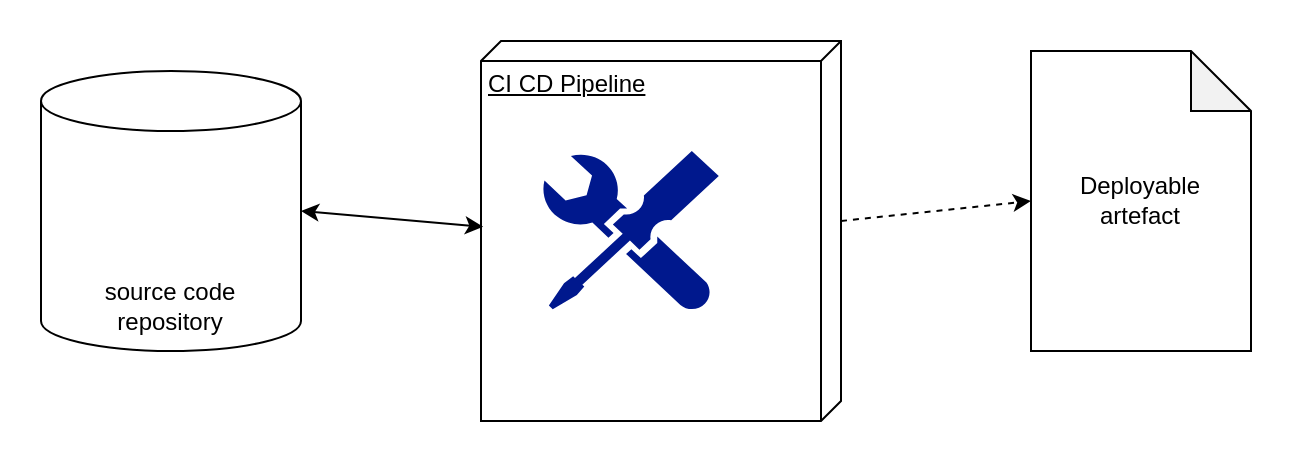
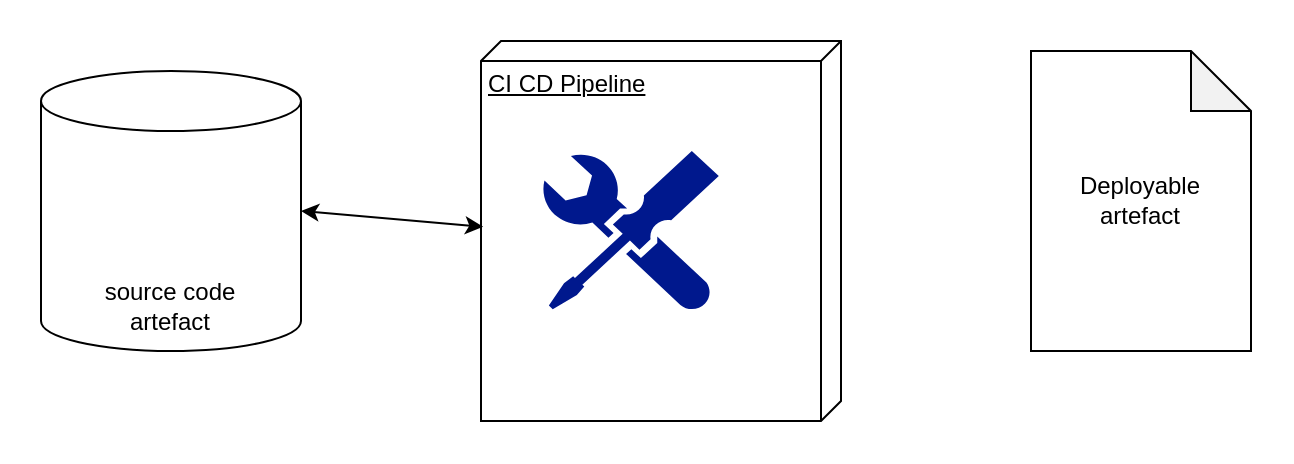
  <mxCell id="0" />
  <mxCell id="1" parent="0" />
- <mxCell id="2" value="source code &lt;br&gt;repository" style="shape=cylinder3;whiteSpace=wrap;html=1;boundedLbl=1;backgroundOutline=1;size=15;align=center;horizontal=1;verticalAlign=bottom;" vertex="1" parent="1"><mxGeometry x="20" y="35" width="130" height="140" as="geometry" /></mxCell>
+ <mxCell id="2" value="source code &lt;br&gt;artefact" style="shape=cylinder3;whiteSpace=wrap;html=1;boundedLbl=1;backgroundOutline=1;size=15;align=center;horizontal=1;verticalAlign=bottom;" vertex="1" parent="1"><mxGeometry x="20" y="35" width="130" height="140" as="geometry" /></mxCell>
  <mxCell id="3" value="CI CD Pipeline" style="verticalAlign=top;align=left;spacingTop=8;spacingLeft=2;spacingRight=12;shape=cube;size=10;direction=south;fontStyle=4;html=1;fontSize=12;" vertex="1" parent="1"><mxGeometry x="240" y="20" width="180" height="190" as="geometry" /></mxCell>
  <mxCell id="4" value="Deployable&lt;br&gt;artefact" style="shape=note;whiteSpace=wrap;html=1;backgroundOutline=1;darkOpacity=0.05;fontSize=12;" vertex="1" parent="1"><mxGeometry x="515" y="25" width="110" height="150" as="geometry" /></mxCell>
- <mxCell id="5" value="" style="endArrow=classic;html=1;fontSize=12;exitX=0;exitY=0;exitDx=90;exitDy=0;exitPerimeter=0;entryX=0;entryY=0.5;entryDx=0;entryDy=0;entryPerimeter=0;dashed=1;" edge="1" parent="1" source="3" target="4"><mxGeometry width="50" height="50" relative="1" as="geometry"><mxPoint x="401.98" y="-181" as="sourcePoint" /><mxPoint x="520" y="-215" as="targetPoint" /></mxGeometry></mxCell>
  <mxCell id="6" value="" style="shape=image;html=1;verticalAlign=bottom;verticalLabelPosition=bottom;labelBackgroundColor=#ffffff;imageAspect=0;aspect=fixed;image=https://cdn4.iconfinder.com/data/icons/socialcones/508/Github-128.png;fontSize=12;align=left;" vertex="1" parent="1"><mxGeometry x="55" y="55" width="60" height="60" as="geometry" /></mxCell>
  <mxCell id="7" value="" style="endArrow=classic;startArrow=classic;html=1;entryX=0.489;entryY=0.994;entryDx=0;entryDy=0;entryPerimeter=0;exitX=1;exitY=0.5;exitDx=0;exitDy=0;exitPerimeter=0;" edge="1" parent="1" source="2" target="3"><mxGeometry width="50" height="50" relative="1" as="geometry"><mxPoint x="190" y="158.5" as="sourcePoint" /><mxPoint x="240" y="108.5" as="targetPoint" /></mxGeometry></mxCell>
  <mxCell id="8" value="" style="aspect=fixed;pointerEvents=1;shadow=0;dashed=0;html=1;strokeColor=none;labelPosition=center;verticalLabelPosition=bottom;verticalAlign=top;align=center;fillColor=#00188D;shape=mxgraph.mscae.enterprise.tool;" vertex="1" parent="1"><mxGeometry x="270" y="75" width="88.89" height="80" as="geometry" /></mxCell>
